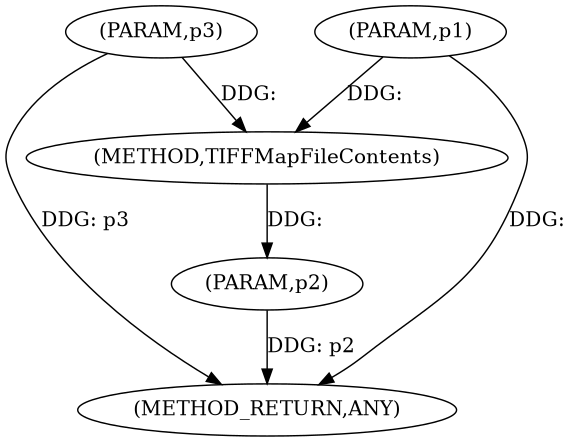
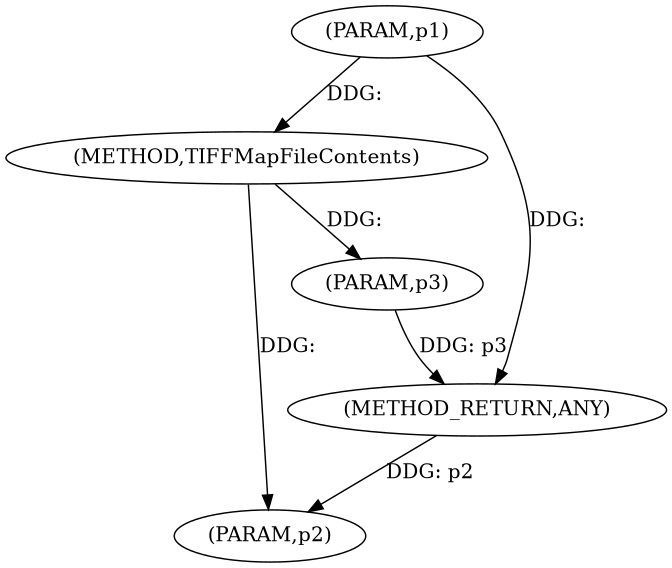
  digraph {
    n1 [label=<(METHOD,TIFFMapFileContents)>]
    n2 [label=<(PARAM,p2)>]
    n3 [label=<(PARAM,p3)>]
    n4 [label=<(PARAM,p1)>]
    n5 [label=<(METHOD_RETURN,ANY)>]
    n1 -> n2 [label="DDG: "]
-   n3 -> n1 [label="DDG: "]
-   n2 -> n5 [label="DDG: p2"]
+   n1 -> n3 [label="DDG: "]
+   n5 -> n2 [label="DDG: p2"]
    n3 -> n5 [label="DDG: p3"]
    n4 -> n1 [label="DDG: "]
    n4 -> n5 [label="DDG: "]
  }
